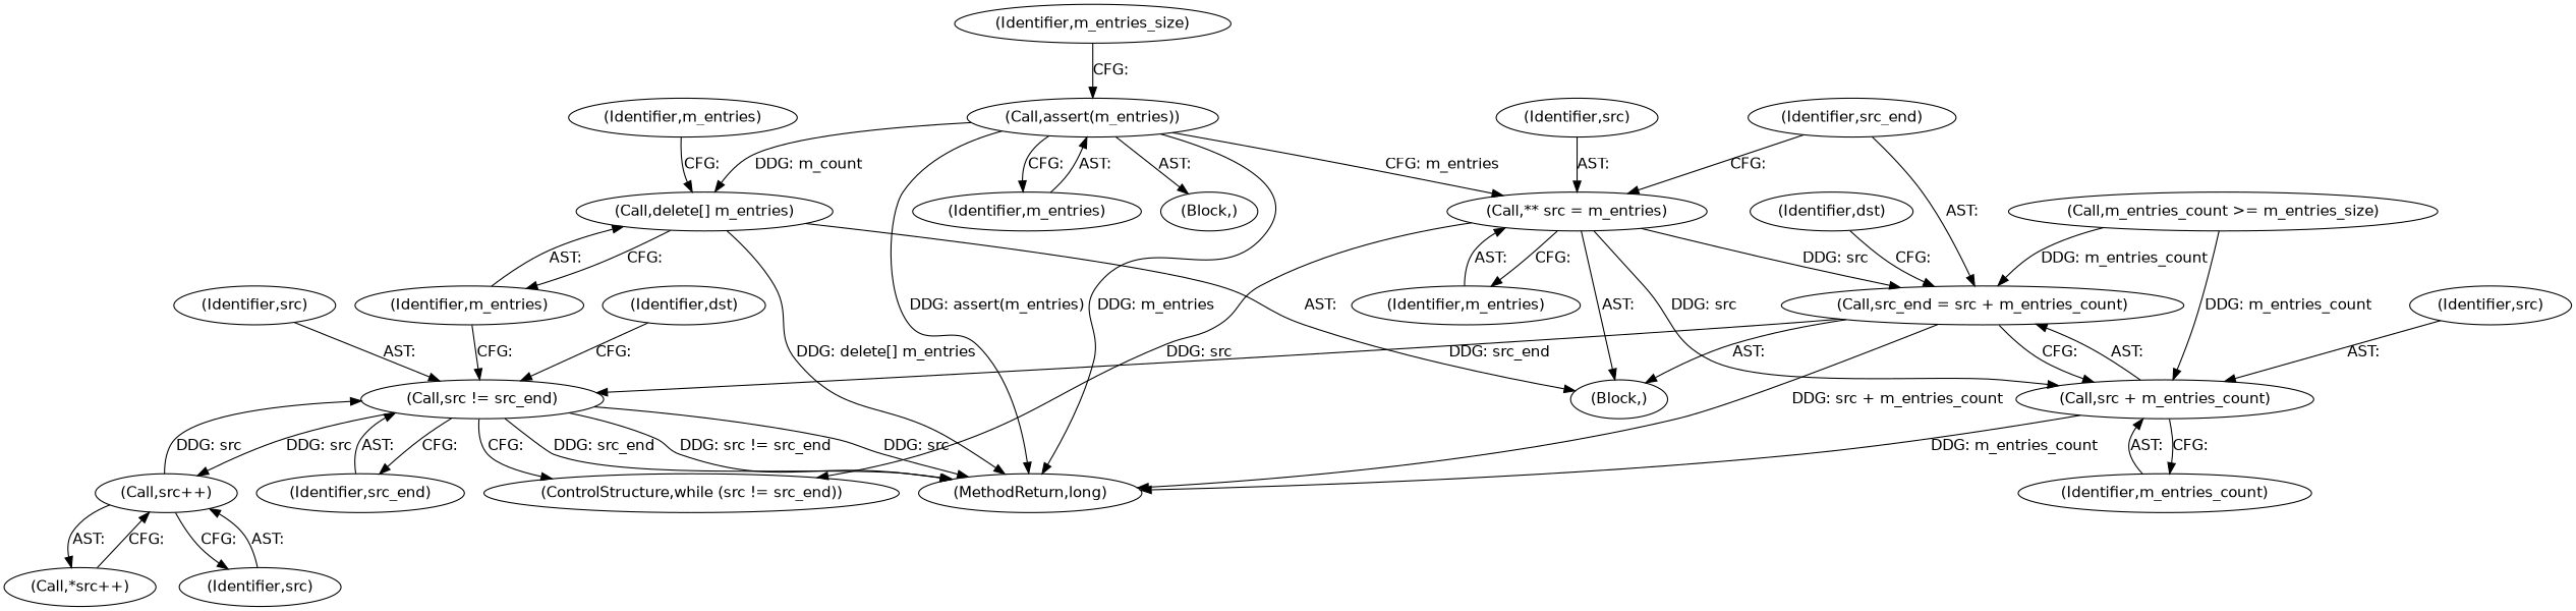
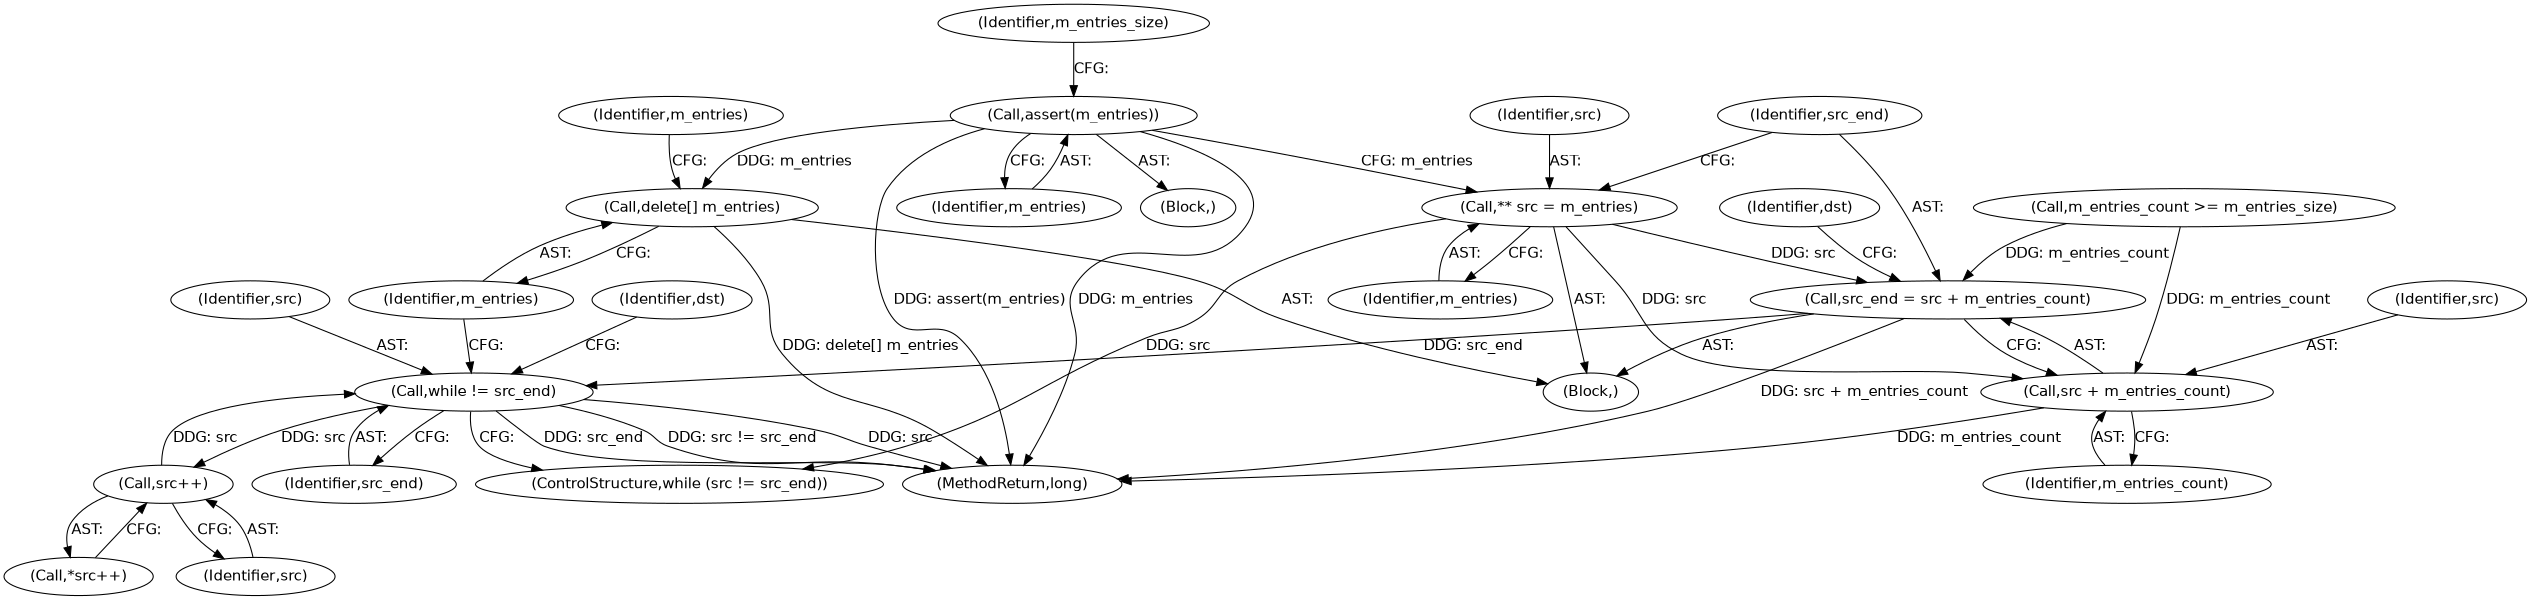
  digraph {
    fontname="DejaVu Sans"
    node [fontname="DejaVu Sans"]
    edge [fontname="DejaVu Sans"]
    n1 [label="(Call,assert(m_entries))"]
    n2 [label="(Call,** src = m_entries)"]
    n3 [label="(Call,delete[] m_entries)"]
    n4 [label="(Identifier,m_entries)"]
    n5 [label="(Block,)"]
    n6 [label="(MethodReturn,long)"]
    n7 [label="(Call,src_end = src + m_entries_count)"]
    n8 [label="(Call,src + m_entries_count)"]
    n9 [label="(Identifier,m_entries)"]
    n10 [label="(Block,)"]
    n11 [label="(ControlStructure,while (src != src_end))"]
    n12 [label="(Identifier,m_entries)"]
-   n13 [label="(Call,src != src_end)"]
+   n13 [label="(Call,while != src_end)"]
    n14 [label="(Call,src++)"]
    n15 [label="(Identifier,src_end)"]
    n16 [label="(Identifier,m_entries_count)"]
    n17 [label="(Call,*src++)"]
    n18 [label="(Identifier,src)"]
    n19 [label="(Call,m_entries_count >= m_entries_size)"]
    n20 [label="(Identifier,src)"]
    n21 [label="(Identifier,m_entries_size)"]
    n22 [label="(Identifier,src)"]
    n23 [label="(Identifier,src)"]
    n24 [label="(Identifier,m_entries)"]
    n25 [label="(Identifier,dst)"]
    n26 [label="(Identifier,src_end)"]
    n27 [label="(Identifier,dst)"]
    n1 -> n2 [label="CFG: m_entries"]
-   n1 -> n3 [label="DDG: m_count"]
+   n1 -> n3 [label="DDG: m_entries"]
    n1 -> n4 [label="CFG: "]
    n1 -> n5 [label="AST: "]
    n1 -> n6 [label="DDG: m_entries"]
    n1 -> n6 [label="DDG: assert(m_entries)"]
    n2 -> n7 [label="DDG: src"]
    n2 -> n8 [label="DDG: src"]
    n2 -> n9 [label="CFG: "]
    n2 -> n10 [label="AST: "]
    n2 -> n11 [label="DDG: src"]
    n3 -> n6 [label="DDG: delete[] m_entries"]
    n3 -> n10 [label="AST: "]
    n3 -> n12 [label="CFG: "]
    n4 -> n1 [label="AST: "]
    n7 -> n6 [label="DDG: src + m_entries_count"]
    n7 -> n8 [label="CFG: "]
    n7 -> n10 [label="AST: "]
    n7 -> n13 [label="DDG: src_end"]
    n8 -> n6 [label="DDG: m_entries_count"]
    n8 -> n7 [label="AST: "]
    n8 -> n16 [label="CFG: "]
    n9 -> n2 [label="AST: "]
    n12 -> n3 [label="AST: "]
    n12 -> n13 [label="CFG: "]
    n13 -> n6 [label="DDG: src_end"]
    n13 -> n6 [label="DDG: src != src_end"]
    n13 -> n6 [label="DDG: src"]
    n13 -> n11 [label="CFG: "]
    n13 -> n14 [label="DDG: src"]
    n13 -> n15 [label="CFG: "]
    n14 -> n13 [label="DDG: src"]
    n14 -> n17 [label="AST: "]
    n14 -> n18 [label="CFG: "]
    n15 -> n13 [label="AST: "]
    n16 -> n8 [label="AST: "]
    n17 -> n14 [label="CFG: "]
    n18 -> n14 [label="AST: "]
    n19 -> n7 [label="DDG: m_entries_count"]
    n19 -> n8 [label="DDG: m_entries_count"]
    n20 -> n2 [label="AST: "]
    n21 -> n1 [label="CFG: "]
    n22 -> n13 [label="AST: "]
    n23 -> n8 [label="AST: "]
    n24 -> n3 [label="CFG: "]
    n25 -> n13 [label="CFG: "]
    n26 -> n2 [label="CFG: "]
    n26 -> n7 [label="AST: "]
    n27 -> n7 [label="CFG: "]
  }
